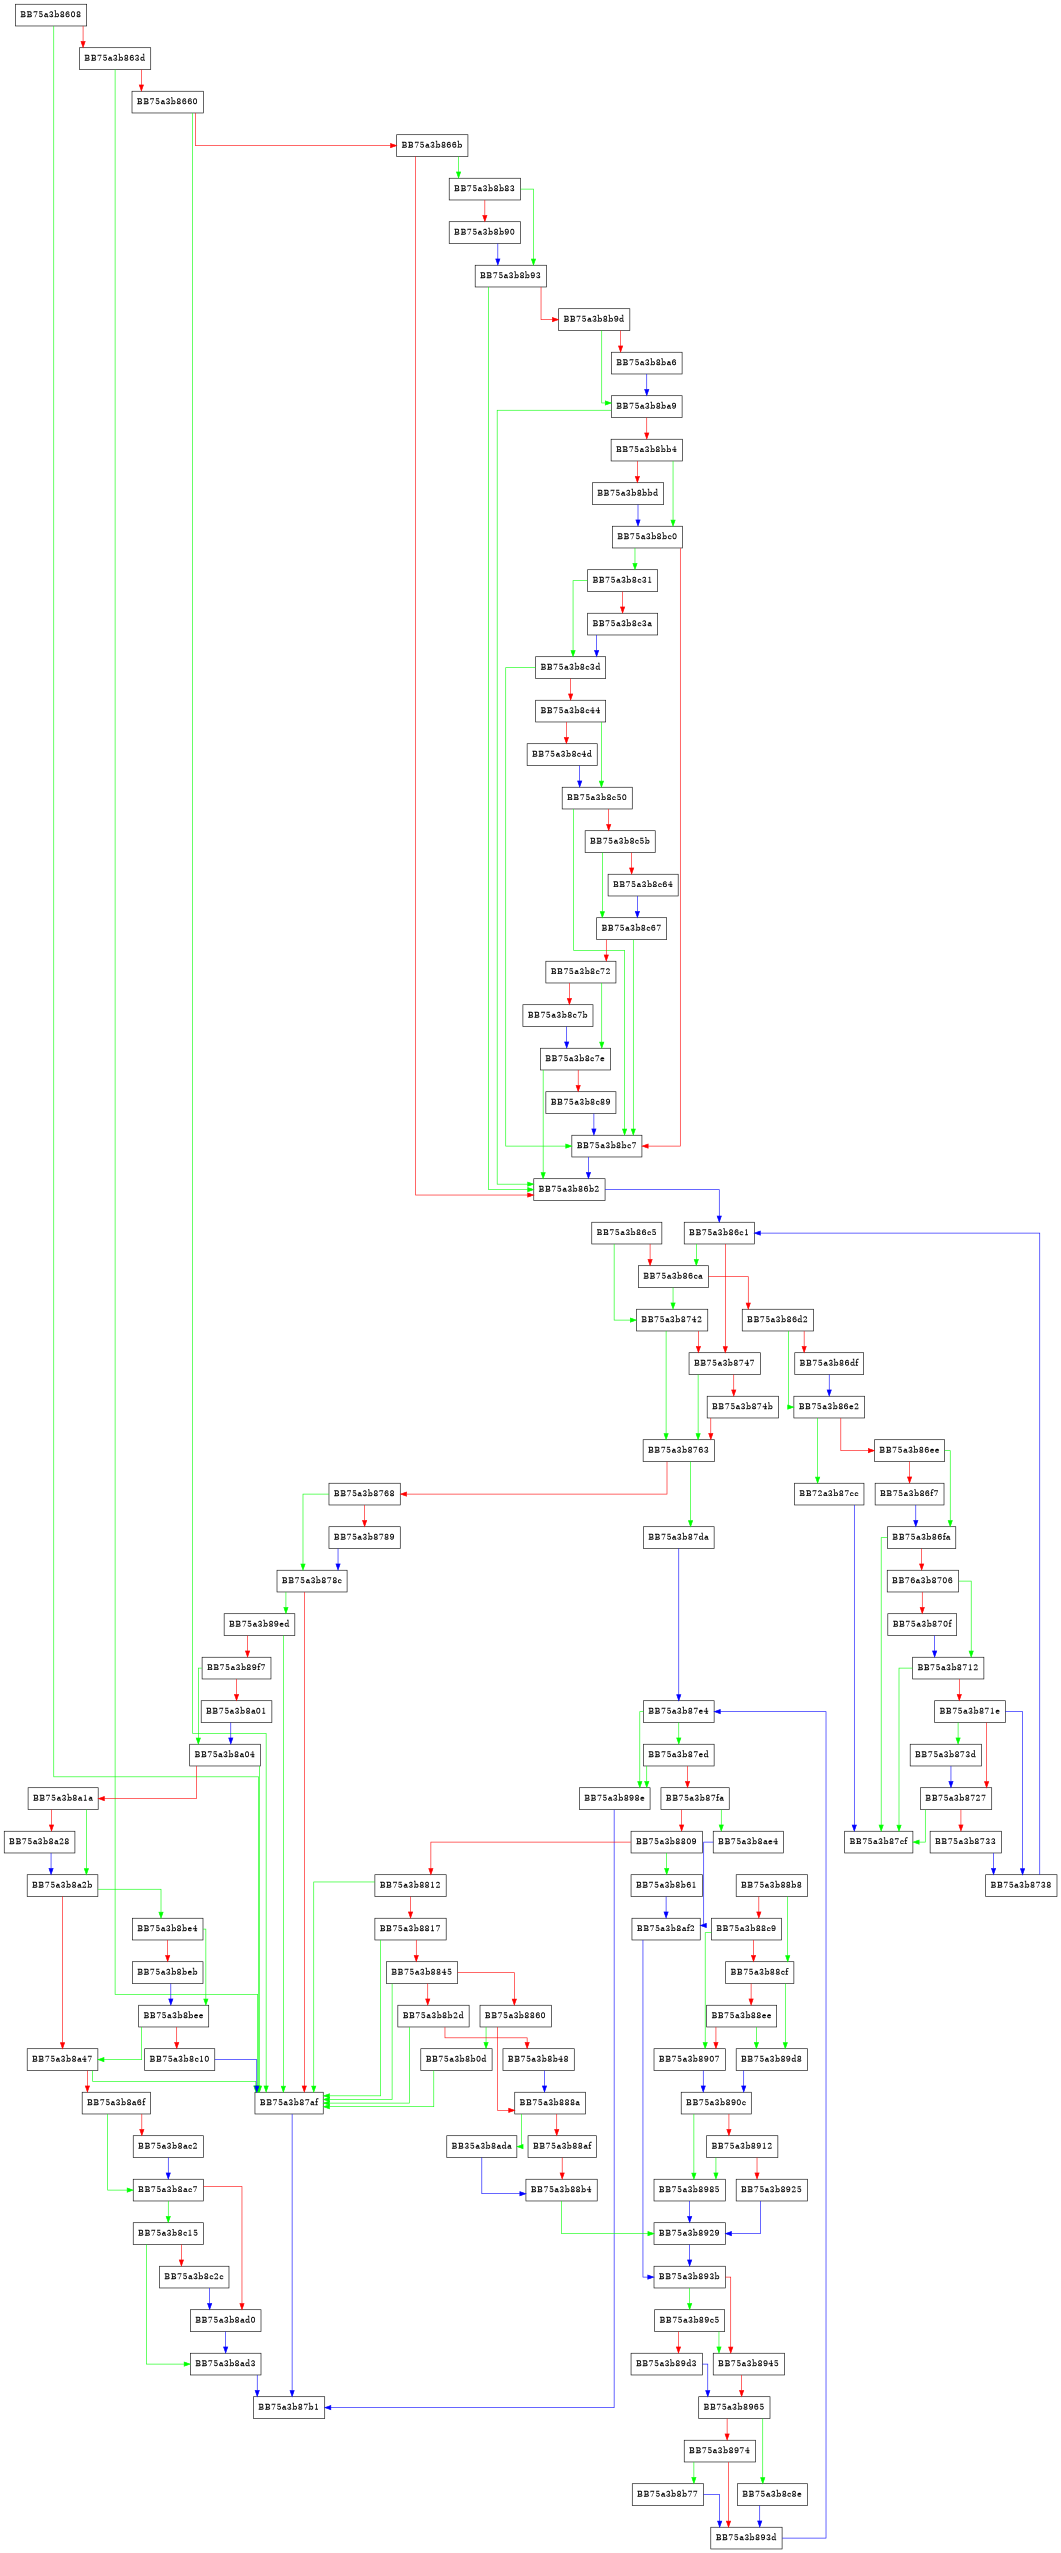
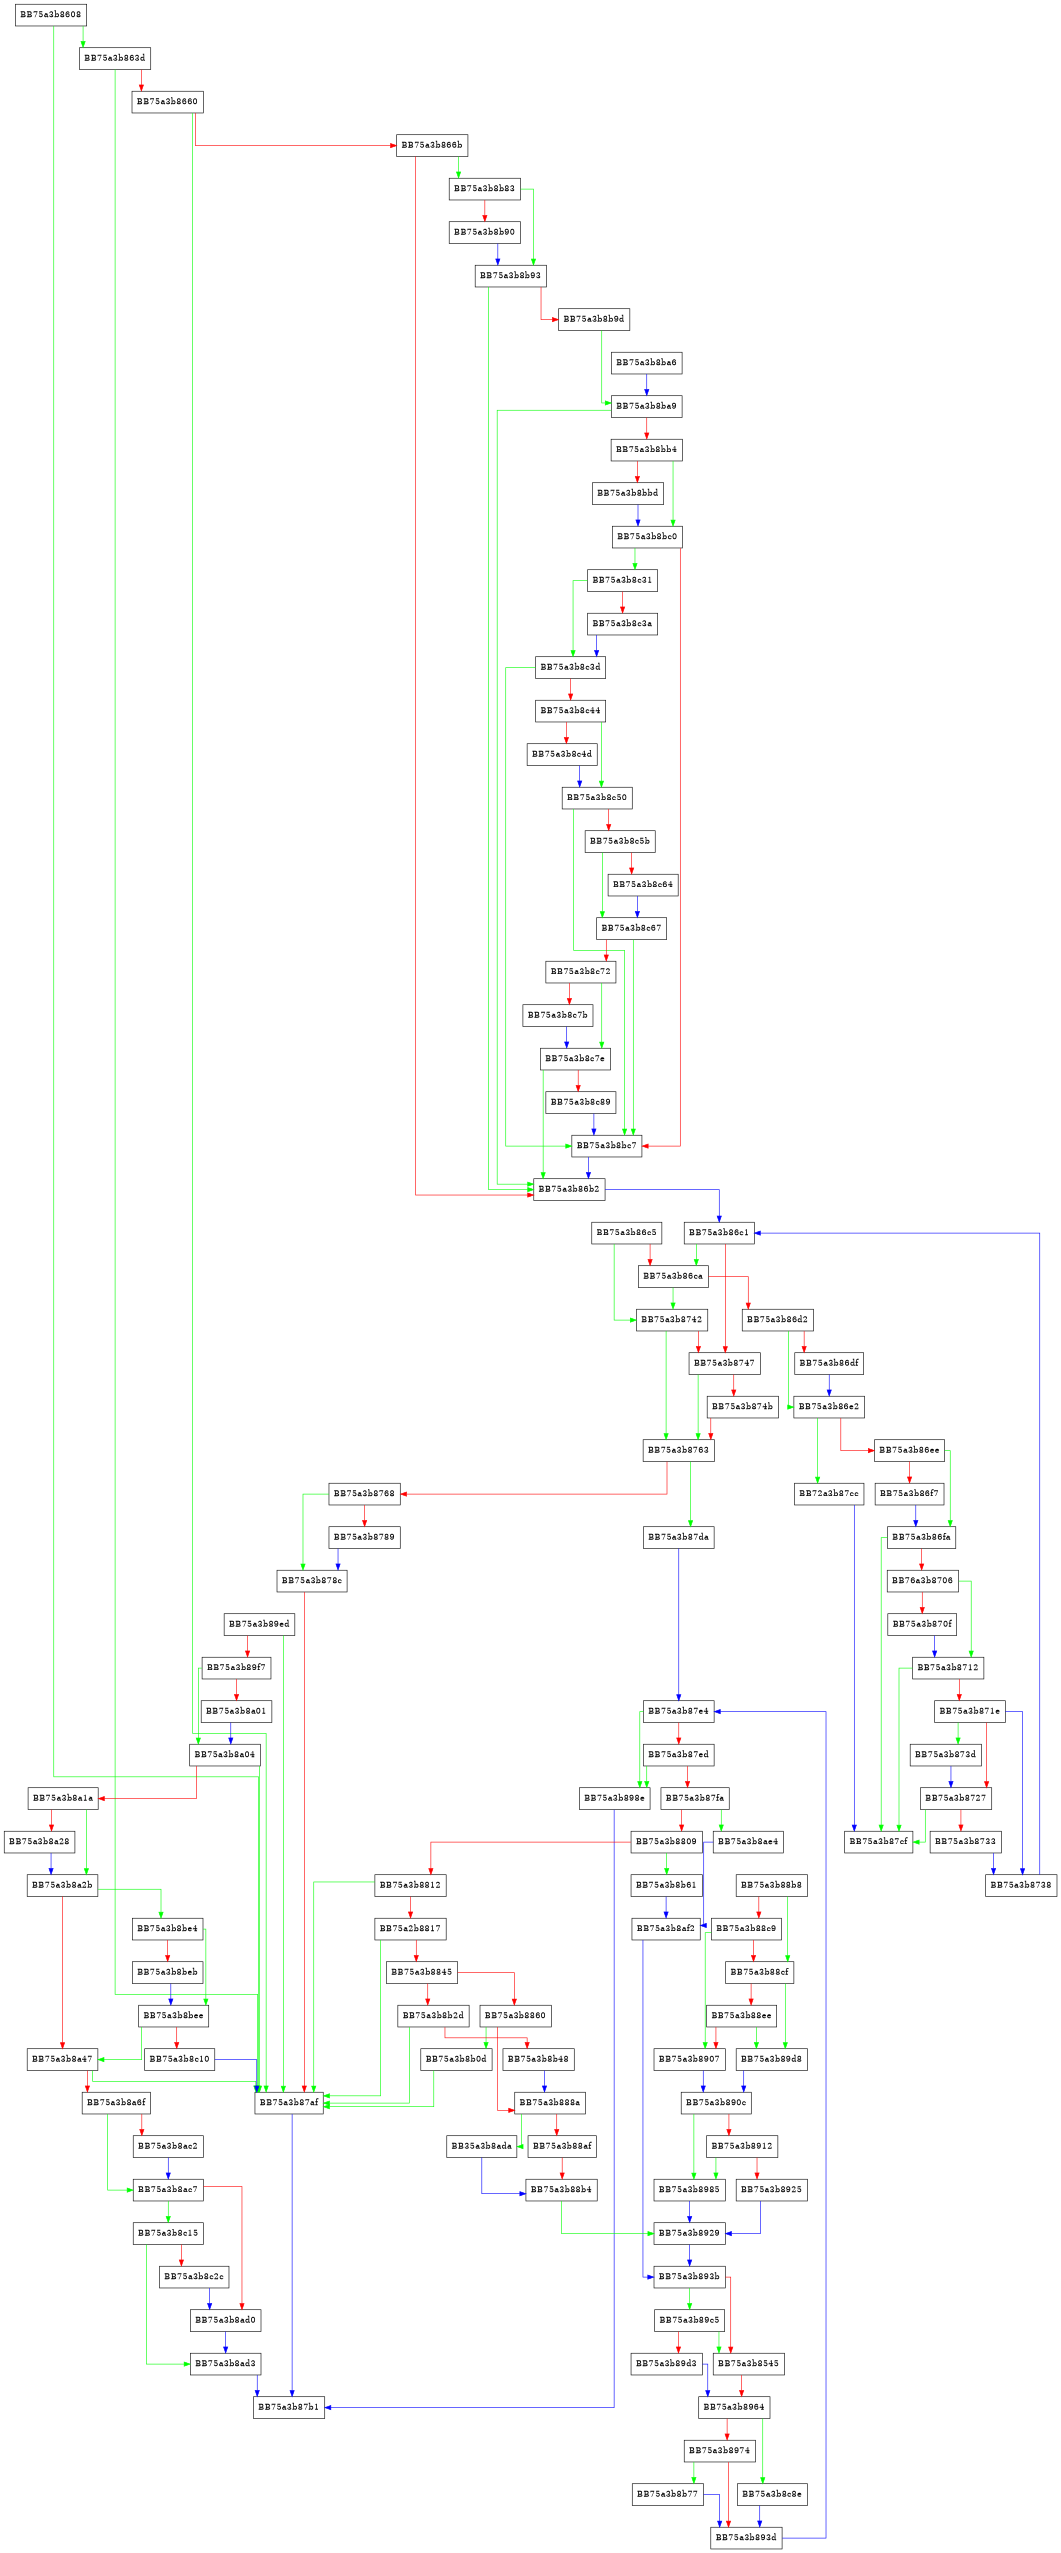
  digraph {
    splines=ortho
    node [shape=box]
    edge [color=red]
    BB75a3b8608
    BB75a3b87af
    BB75a3b863d
    BB75a3b87b1
    BB75a3b8660
    BB75a3b866b
    BB75a3b8b83
    BB75a3b86b2
    BB75a3b8b93
    BB75a3b8b90
    BB75a3b86c1
    BB75a3b8b9d
    BB75a3b86ca
    BB75a3b8747
    BB75a3b8742
    BB75a3b86d2
    BB75a3b86c5
    BB75a3b8763
    BB75a3b86e2
    BB75a3b86df
    BB75a3b87da
    BB75a3b8768
    BB75a3b874b
    n24 [label=BB72a3b87cc]
    BB75a3b86ee
    BB75a3b87cf
    BB75a3b86fa
    BB75a3b86f7
    n29 [label=BB76a3b8706]
    BB75a3b8712
    BB75a3b870f
    BB75a3b8738
    BB75a3b871e
    BB75a3b873d
    BB75a3b8727
    BB75a3b8733
    BB75a3b87e4
    BB75a3b878c
    BB75a3b8789
    BB75a3b898e
    BB75a3b87ed
    BB75a3b89ed
    BB75a3b89f7
    BB75a3b8a04
    BB75a3b8a01
    BB75a3b87fa
    BB75a3b8ae4
    BB75a3b8809
    BB75a3b8af2
    BB75a3b8b61
    BB75a3b8812
    BB75a3b893b
-   BB75a3b8817
+   BB75a3b8817 [label=BB75a2b8817]
    BB75a3b8845
    BB75a3b8860
    BB75a3b8b2d
    BB75a3b8b0d
    BB75a3b888a
    n59 [label=BB35a3b8ada]
    BB75a3b88af
    BB75a3b8b48
    BB75a3b88b4
    BB75a3b8929
    BB75a3b88b8
    BB75a3b88cf
    BB75a3b88c9
    BB75a3b89c5
-   BB75a3b8945
+   BB75a3b8945 [label=BB75a3b8545]
    BB75a3b89d8
    BB75a3b88ee
    BB75a3b8907
    BB75a3b890c
    BB75a3b8985
    BB75a3b8912
    BB75a3b8925
    BB75a3b89d3
-   BB75a3b8965
+   BB75a3b8965 [label=BB75a3b8964]
    BB75a3b8c8e
    BB75a3b8974
    n80 [label=BB75a3b893d]
    BB75a3b8b77
    BB75a3b8a1a
    BB75a3b8a2b
    BB75a3b8a28
    BB75a3b8be4
    BB75a3b8a47
    BB75a3b8bee
    BB75a3b8beb
    BB75a3b8a6f
    BB75a3b8c10
    BB75a3b8ac7
    BB75a3b8ac2
    BB75a3b8c15
    BB75a3b8ad0
    BB75a3b8ad3
    BB75a3b8c2c
    BB75a3b8ba9
    BB75a3b8ba6
    BB75a3b8bb4
    BB75a3b8bc0
    BB75a3b8bbd
    BB75a3b8c31
    BB75a3b8bc7
    BB75a3b8c3d
    BB75a3b8c3a
    BB75a3b8c44
    BB75a3b8c50
    BB75a3b8c4d
    BB75a3b8c5b
    BB75a3b8c67
    BB75a3b8c64
    BB75a3b8c72
    BB75a3b8c7e
    BB75a3b8c7b
    BB75a3b8c89
    BB75a3b8608 -> BB75a3b87af [color=green]
-   BB75a3b8608 -> BB75a3b863d
+   BB75a3b8608 -> BB75a3b863d [color=green]
    BB75a3b87af -> BB75a3b87b1 [color=blue]
    BB75a3b863d -> BB75a3b87af [color=green]
    BB75a3b863d -> BB75a3b8660
    BB75a3b8660 -> BB75a3b87af [color=green]
    BB75a3b8660 -> BB75a3b866b
    BB75a3b866b -> BB75a3b8b83 [color=green]
    BB75a3b866b -> BB75a3b86b2
    BB75a3b8b83 -> BB75a3b8b93 [color=green]
    BB75a3b8b83 -> BB75a3b8b90
    BB75a3b86b2 -> BB75a3b86c1 [color=blue]
    BB75a3b8b93 -> BB75a3b86b2 [color=green]
    BB75a3b8b93 -> BB75a3b8b9d
    BB75a3b8b90 -> BB75a3b8b93 [color=blue]
    BB75a3b86c1 -> BB75a3b86ca [color=green]
    BB75a3b86c1 -> BB75a3b8747
    BB75a3b8b9d -> BB75a3b8ba9 [color=green]
-   BB75a3b8b9d -> BB75a3b8ba6
    BB75a3b86ca -> BB75a3b8742 [color=green]
    BB75a3b86ca -> BB75a3b86d2
    BB75a3b8747 -> BB75a3b8763 [color=green]
    BB75a3b8747 -> BB75a3b874b
    BB75a3b8742 -> BB75a3b8747
    BB75a3b8742 -> BB75a3b8763 [color=green]
    BB75a3b86d2 -> BB75a3b86e2 [color=green]
    BB75a3b86d2 -> BB75a3b86df
    BB75a3b86c5 -> BB75a3b86ca
    BB75a3b86c5 -> BB75a3b8742 [color=green]
    BB75a3b8763 -> BB75a3b87da [color=green]
    BB75a3b8763 -> BB75a3b8768
    BB75a3b86e2 -> n24 [color=green]
    BB75a3b86e2 -> BB75a3b86ee
    BB75a3b86df -> BB75a3b86e2 [color=blue]
    BB75a3b87da -> BB75a3b87e4 [color=blue]
    BB75a3b8768 -> BB75a3b878c [color=green]
    BB75a3b8768 -> BB75a3b8789
    BB75a3b874b -> BB75a3b8763
    n24 -> BB75a3b87cf [color=blue]
    BB75a3b86ee -> BB75a3b86fa [color=green]
    BB75a3b86ee -> BB75a3b86f7
    BB75a3b86fa -> BB75a3b87cf [color=green]
    BB75a3b86fa -> n29
    BB75a3b86f7 -> BB75a3b86fa [color=blue]
    n29 -> BB75a3b8712 [color=green]
    n29 -> BB75a3b870f
    BB75a3b8712 -> BB75a3b87cf [color=green]
    BB75a3b8712 -> BB75a3b871e
    BB75a3b870f -> BB75a3b8712 [color=blue]
    BB75a3b8738 -> BB75a3b86c1 [color=blue]
    BB75a3b871e -> BB75a3b8738 [color=blue]
    BB75a3b871e -> BB75a3b873d [color=green]
    BB75a3b871e -> BB75a3b8727
    BB75a3b873d -> BB75a3b8727 [color=blue]
    BB75a3b8727 -> BB75a3b87cf [color=green]
    BB75a3b8727 -> BB75a3b8733
    BB75a3b8733 -> BB75a3b8738 [color=blue]
    BB75a3b87e4 -> BB75a3b898e [color=green]
-   BB75a3b87e4 -> BB75a3b87ed [color=green]
+   BB75a3b87e4 -> BB75a3b87ed
    BB75a3b878c -> BB75a3b87af
-   BB75a3b878c -> BB75a3b89ed [color=green]
    BB75a3b8789 -> BB75a3b878c [color=blue]
    BB75a3b898e -> BB75a3b87b1 [color=blue]
    BB75a3b87ed -> BB75a3b898e [color=green]
    BB75a3b87ed -> BB75a3b87fa
    BB75a3b89ed -> BB75a3b87af [color=green]
    BB75a3b89ed -> BB75a3b89f7
    BB75a3b89f7 -> BB75a3b8a04 [color=green]
    BB75a3b89f7 -> BB75a3b8a01
    BB75a3b8a04 -> BB75a3b87af [color=green]
    BB75a3b8a04 -> BB75a3b8a1a
    BB75a3b8a01 -> BB75a3b8a04 [color=blue]
    BB75a3b87fa -> BB75a3b8ae4 [color=green]
    BB75a3b87fa -> BB75a3b8809
    BB75a3b8ae4 -> BB75a3b8af2 [color=blue]
    BB75a3b8809 -> BB75a3b8b61 [color=green]
    BB75a3b8809 -> BB75a3b8812
    BB75a3b8af2 -> BB75a3b893b [color=blue]
    BB75a3b8b61 -> BB75a3b8af2 [color=blue]
    BB75a3b8812 -> BB75a3b87af [color=green]
    BB75a3b8812 -> BB75a3b8817
    BB75a3b893b -> BB75a3b89c5 [color=green]
    BB75a3b893b -> BB75a3b8945
    BB75a3b8817 -> BB75a3b87af [color=green]
    BB75a3b8817 -> BB75a3b8845
-   BB75a3b8845 -> BB75a3b87af [color=green]
    BB75a3b8845 -> BB75a3b8860
    BB75a3b8845 -> BB75a3b8b2d
    BB75a3b8860 -> BB75a3b8b0d [color=green]
    BB75a3b8860 -> BB75a3b888a
    BB75a3b8b2d -> BB75a3b87af [color=green]
    BB75a3b8b2d -> BB75a3b8b48
    BB75a3b8b0d -> BB75a3b87af [color=green]
    BB75a3b888a -> n59 [color=green]
    BB75a3b888a -> BB75a3b88af
    n59 -> BB75a3b88b4 [color=blue]
    BB75a3b88af -> BB75a3b88b4
    BB75a3b8b48 -> BB75a3b888a [color=blue]
    BB75a3b88b4 -> BB75a3b8929 [color=green]
    BB75a3b8929 -> BB75a3b893b [color=blue]
    BB75a3b88b8 -> BB75a3b88cf [color=green]
    BB75a3b88b8 -> BB75a3b88c9
    BB75a3b88cf -> BB75a3b89d8 [color=green]
    BB75a3b88cf -> BB75a3b88ee
    BB75a3b88c9 -> BB75a3b88cf
    BB75a3b88c9 -> BB75a3b8907 [color=green]
    BB75a3b89c5 -> BB75a3b8945 [color=green]
    BB75a3b89c5 -> BB75a3b89d3
    BB75a3b8945 -> BB75a3b8965
    BB75a3b89d8 -> BB75a3b890c [color=blue]
    BB75a3b88ee -> BB75a3b89d8 [color=green]
    BB75a3b88ee -> BB75a3b8907
    BB75a3b8907 -> BB75a3b890c [color=blue]
    BB75a3b890c -> BB75a3b8985 [color=green]
    BB75a3b890c -> BB75a3b8912
    BB75a3b8985 -> BB75a3b8929 [color=blue]
    BB75a3b8912 -> BB75a3b8985 [color=green]
    BB75a3b8912 -> BB75a3b8925
    BB75a3b8925 -> BB75a3b8929 [color=blue]
    BB75a3b89d3 -> BB75a3b8965 [color=blue]
    BB75a3b8965 -> BB75a3b8c8e [color=green]
    BB75a3b8965 -> BB75a3b8974
    BB75a3b8c8e -> n80 [color=blue]
    BB75a3b8974 -> n80
    BB75a3b8974 -> BB75a3b8b77 [color=green]
    n80 -> BB75a3b87e4 [color=blue]
    BB75a3b8b77 -> n80 [color=blue]
    BB75a3b8a1a -> BB75a3b8a2b [color=green]
    BB75a3b8a1a -> BB75a3b8a28
    BB75a3b8a2b -> BB75a3b8be4 [color=green]
    BB75a3b8a2b -> BB75a3b8a47
    BB75a3b8a28 -> BB75a3b8a2b [color=blue]
    BB75a3b8be4 -> BB75a3b8bee [color=green]
    BB75a3b8be4 -> BB75a3b8beb
    BB75a3b8a47 -> BB75a3b87af [color=green]
    BB75a3b8a47 -> BB75a3b8a6f
    BB75a3b8bee -> BB75a3b8a47 [color=green]
    BB75a3b8bee -> BB75a3b8c10
    BB75a3b8beb -> BB75a3b8bee [color=blue]
    BB75a3b8a6f -> BB75a3b8ac7 [color=green]
    BB75a3b8a6f -> BB75a3b8ac2
    BB75a3b8c10 -> BB75a3b87af [color=blue]
    BB75a3b8ac7 -> BB75a3b8c15 [color=green]
    BB75a3b8ac7 -> BB75a3b8ad0
    BB75a3b8ac2 -> BB75a3b8ac7 [color=blue]
    BB75a3b8c15 -> BB75a3b8ad3 [color=green]
    BB75a3b8c15 -> BB75a3b8c2c
    BB75a3b8ad0 -> BB75a3b8ad3 [color=blue]
    BB75a3b8ad3 -> BB75a3b87b1 [color=blue]
    BB75a3b8c2c -> BB75a3b8ad0 [color=blue]
    BB75a3b8ba9 -> BB75a3b86b2 [color=green]
    BB75a3b8ba9 -> BB75a3b8bb4
    BB75a3b8ba6 -> BB75a3b8ba9 [color=blue]
    BB75a3b8bb4 -> BB75a3b8bc0 [color=green]
    BB75a3b8bb4 -> BB75a3b8bbd
    BB75a3b8bc0 -> BB75a3b8c31 [color=green]
    BB75a3b8bc0 -> BB75a3b8bc7
    BB75a3b8bbd -> BB75a3b8bc0 [color=blue]
    BB75a3b8c31 -> BB75a3b8c3d [color=green]
    BB75a3b8c31 -> BB75a3b8c3a
    BB75a3b8bc7 -> BB75a3b86b2 [color=blue]
    BB75a3b8c3d -> BB75a3b8bc7 [color=green]
    BB75a3b8c3d -> BB75a3b8c44
    BB75a3b8c3a -> BB75a3b8c3d [color=blue]
    BB75a3b8c44 -> BB75a3b8c50 [color=green]
    BB75a3b8c44 -> BB75a3b8c4d
    BB75a3b8c50 -> BB75a3b8bc7 [color=green]
    BB75a3b8c50 -> BB75a3b8c5b
    BB75a3b8c4d -> BB75a3b8c50 [color=blue]
    BB75a3b8c5b -> BB75a3b8c67 [color=green]
    BB75a3b8c5b -> BB75a3b8c64
    BB75a3b8c67 -> BB75a3b8bc7 [color=green]
    BB75a3b8c67 -> BB75a3b8c72
    BB75a3b8c64 -> BB75a3b8c67 [color=blue]
    BB75a3b8c72 -> BB75a3b8c7e [color=green]
    BB75a3b8c72 -> BB75a3b8c7b
    BB75a3b8c7e -> BB75a3b86b2 [color=green]
    BB75a3b8c7e -> BB75a3b8c89
    BB75a3b8c7b -> BB75a3b8c7e [color=blue]
    BB75a3b8c89 -> BB75a3b8bc7 [color=blue]
  }
